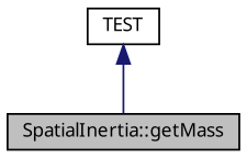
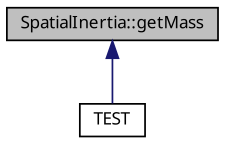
  digraph {
    rankdir=TB
    fontname="Noto Sans"
    node [color=black fontname="Noto Sans" fontsize=10 shape=record style=filled]
    n1 [fillcolor=grey75 fontcolor=black height=0.2 label="SpatialInertia::getMass" width=0.4]
    n2 [fillcolor=white height=0.2 label=TEST width=0.4]
-   n2 -> n1 [color=midnightblue dir=back fontname="Noto Sans" fontsize=10 labelfontname=FreeSans labelfontsize=10 style=solid]
+   n1 -> n2 [color=midnightblue dir=back fontname="Noto Sans" fontsize=10 labelfontname=FreeSans labelfontsize=10 style=solid]
  }
